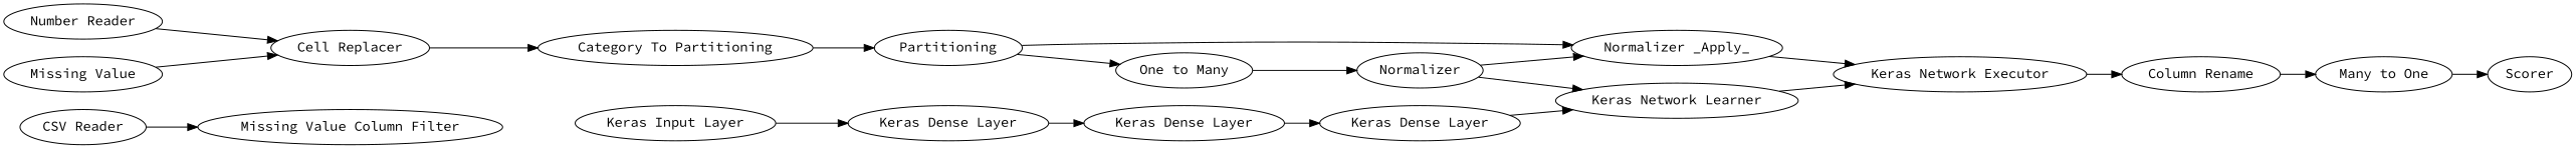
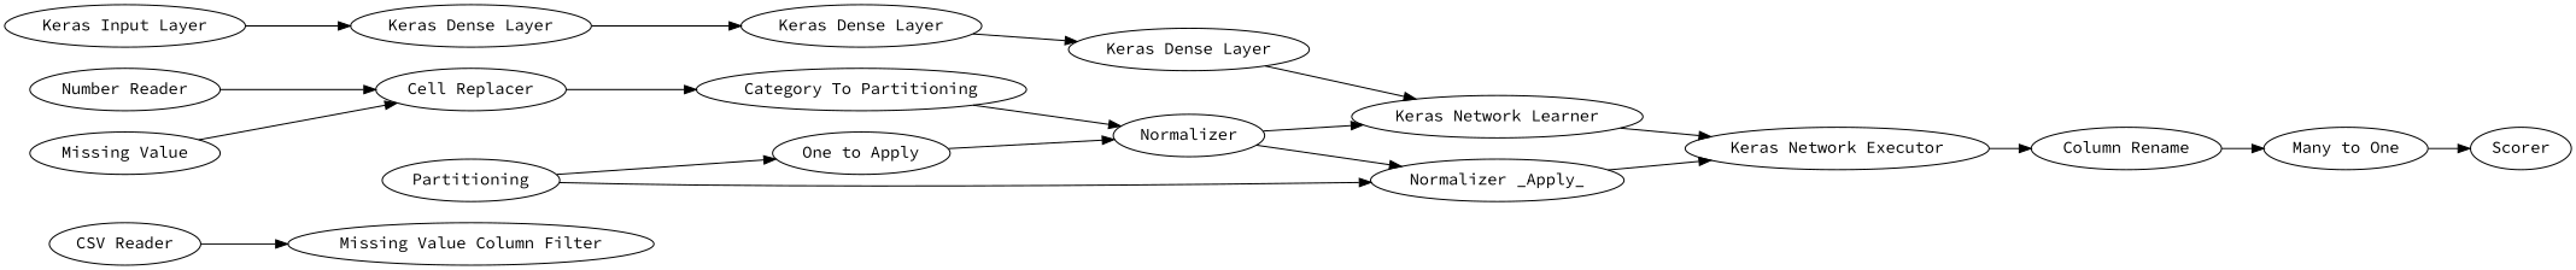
  digraph {
    fontname="Source Code Pro"
    rankdir=LR
    node [fontname="Source Code Pro"]
    edge [fontname="Source Code Pro"]
    n1 [label="CSV Reader"]
    n2 [label="Missing Value Column Filter"]
    n3 [label="Number Reader"]
    n4 [label="Cell Replacer"]
    n5 [label="Category To Partitioning"]
    n6 [label=Partitioning]
    n7 [label="Missing Value"]
-   n8 [label="One to Many"]
+   n8 [label="One to Apply"]
    n9 [label="Normalizer _Apply_"]
    n10 [label=Normalizer]
    n11 [label="Keras Network Executor"]
    n12 [label="Keras Dense Layer"]
    n13 [label="Keras Dense Layer"]
    n14 [label="Keras Dense Layer"]
    n15 [label="Keras Network Learner"]
    n16 [label="Keras Input Layer"]
    n17 [label="Column Rename"]
    n18 [label="Many to One"]
    n19 [label=Scorer]
    n1 -> n2
    n3 -> n4
    n4 -> n5
-   n5 -> n6
+   n5 -> n10
    n6 -> n8
    n6 -> n9
    n7 -> n4
    n8 -> n10
    n9 -> n11
    n10 -> n9
    n10 -> n15
    n11 -> n17
    n12 -> n13
    n13 -> n14
    n14 -> n15
    n15 -> n11
    n16 -> n12
    n17 -> n18
    n18 -> n19
  }
